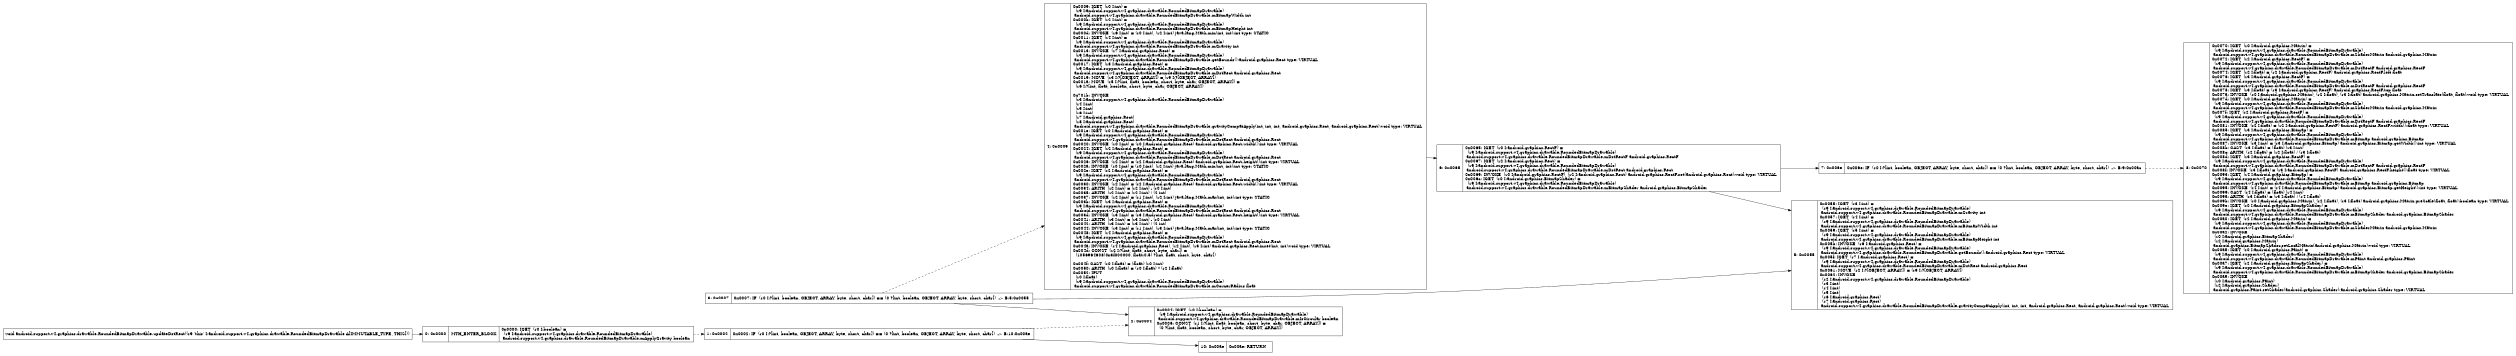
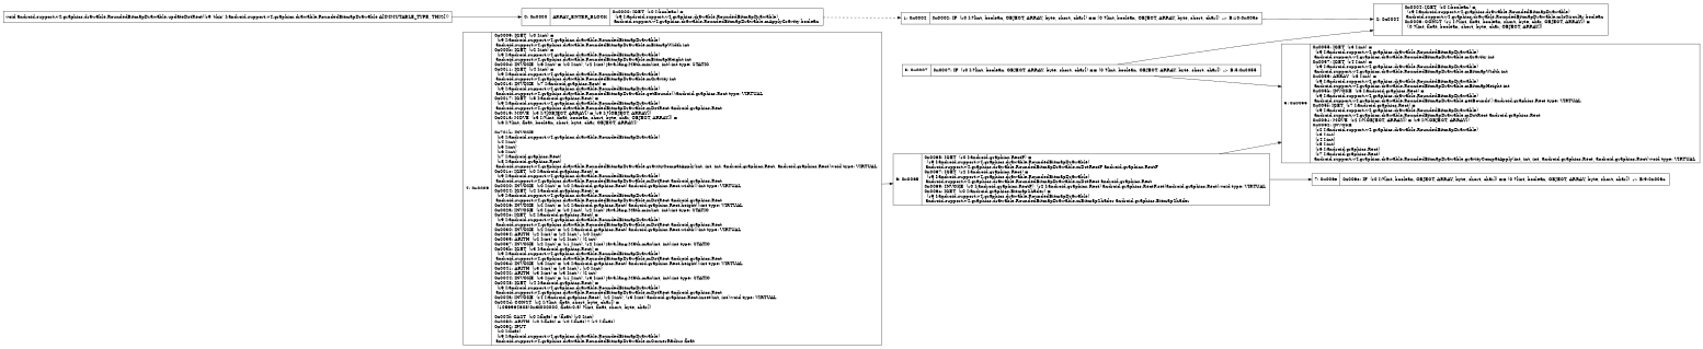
  digraph {
    rankdir=LR
    node [shape=record]
-   n1 [label="{0\:\ 0x0000|MTH_ENTER_BLOCK\l|0x0000: IGET  (r0 I:boolean) = \l  (r9 I:android.support.v4.graphics.drawable.RoundedBitmapDrawable)\l android.support.v4.graphics.drawable.RoundedBitmapDrawable.mApplyGravity boolean \l}"]
+   n1 [label="{0\:\ 0x0000|ARRAY_ENTER_BLOCK\l|0x0000: IGET  (r0 I:boolean) = \l  (r9 I:android.support.v4.graphics.drawable.RoundedBitmapDrawable)\l android.support.v4.graphics.drawable.RoundedBitmapDrawable.mApplyGravity boolean \l}"]
    n2 [label="{1\:\ 0x0002|0x0002: IF  (r0 I:?[int, boolean, OBJECT, ARRAY, byte, short, char]) == (0 ?[int, boolean, OBJECT, ARRAY, byte, short, char])  \-\> B:10:0x00ae \l}"]
    n3 [label="{2\:\ 0x0004|0x0004: IGET  (r0 I:boolean) = \l  (r9 I:android.support.v4.graphics.drawable.RoundedBitmapDrawable)\l android.support.v4.graphics.drawable.RoundedBitmapDrawable.mIsCircular boolean \l0x0006: CONST  (r1 I:?[int, float, boolean, short, byte, char, OBJECT, ARRAY]) = \l  (0 ?[int, float, boolean, short, byte, char, OBJECT, ARRAY])\l \l}"]
-   n4 [label="{10\:\ 0x00ae|0x00ae: RETURN   \l}"]
    n5 [label="{3\:\ 0x0007|0x0007: IF  (r0 I:?[int, boolean, OBJECT, ARRAY, byte, short, char]) == (0 ?[int, boolean, OBJECT, ARRAY, byte, short, char])  \-\> B:5:0x0055 \l}"]
    n6 [label="{4\:\ 0x0009|0x0009: IGET  (r0 I:int) = \l  (r9 I:android.support.v4.graphics.drawable.RoundedBitmapDrawable)\l android.support.v4.graphics.drawable.RoundedBitmapDrawable.mBitmapWidth int \l0x000b: IGET  (r2 I:int) = \l  (r9 I:android.support.v4.graphics.drawable.RoundedBitmapDrawable)\l android.support.v4.graphics.drawable.RoundedBitmapDrawable.mBitmapHeight int \l0x000d: INVOKE  (r6 I:int) = (r0 I:int), (r2 I:int) java.lang.Math.min(int, int):int type: STATIC \l0x0011: IGET  (r4 I:int) = \l  (r9 I:android.support.v4.graphics.drawable.RoundedBitmapDrawable)\l android.support.v4.graphics.drawable.RoundedBitmapDrawable.mGravity int \l0x0013: INVOKE  (r7 I:android.graphics.Rect) = \l  (r9 I:android.support.v4.graphics.drawable.RoundedBitmapDrawable)\l android.support.v4.graphics.drawable.RoundedBitmapDrawable.getBounds():android.graphics.Rect type: VIRTUAL \l0x0017: IGET  (r8 I:android.graphics.Rect) = \l  (r9 I:android.support.v4.graphics.drawable.RoundedBitmapDrawable)\l android.support.v4.graphics.drawable.RoundedBitmapDrawable.mDstRect android.graphics.Rect \l0x0019: MOVE  (r3 I:?[OBJECT, ARRAY]) = (r9 I:?[OBJECT, ARRAY]) \l0x001a: MOVE  (r5 I:?[int, float, boolean, short, byte, char, OBJECT, ARRAY]) = \l  (r6 I:?[int, float, boolean, short, byte, char, OBJECT, ARRAY])\l \l0x701b: INVOKE  \l  (r3 I:android.support.v4.graphics.drawable.RoundedBitmapDrawable)\l  (r4 I:int)\l  (r5 I:int)\l  (r6 I:int)\l  (r7 I:android.graphics.Rect)\l  (r8 I:android.graphics.Rect)\l android.support.v4.graphics.drawable.RoundedBitmapDrawable.gravityCompatApply(int, int, int, android.graphics.Rect, android.graphics.Rect):void type: VIRTUAL \l0x001e: IGET  (r0 I:android.graphics.Rect) = \l  (r9 I:android.support.v4.graphics.drawable.RoundedBitmapDrawable)\l android.support.v4.graphics.drawable.RoundedBitmapDrawable.mDstRect android.graphics.Rect \l0x0020: INVOKE  (r0 I:int) = (r0 I:android.graphics.Rect) android.graphics.Rect.width():int type: VIRTUAL \l0x0024: IGET  (r2 I:android.graphics.Rect) = \l  (r9 I:android.support.v4.graphics.drawable.RoundedBitmapDrawable)\l android.support.v4.graphics.drawable.RoundedBitmapDrawable.mDstRect android.graphics.Rect \l0x0026: INVOKE  (r2 I:int) = (r2 I:android.graphics.Rect) android.graphics.Rect.height():int type: VIRTUAL \l0x002a: INVOKE  (r0 I:int) = (r0 I:int), (r2 I:int) java.lang.Math.min(int, int):int type: STATIC \l0x002e: IGET  (r2 I:android.graphics.Rect) = \l  (r9 I:android.support.v4.graphics.drawable.RoundedBitmapDrawable)\l android.support.v4.graphics.drawable.RoundedBitmapDrawable.mDstRect android.graphics.Rect \l0x0030: INVOKE  (r2 I:int) = (r2 I:android.graphics.Rect) android.graphics.Rect.width():int type: VIRTUAL \l0x0034: ARITH  (r2 I:int) = (r2 I:int) \- (r0 I:int) \l0x0035: ARITH  (r2 I:int) = (r2 I:int) \/ (2 int) \l0x0037: INVOKE  (r2 I:int) = (r1 I:int), (r2 I:int) java.lang.Math.max(int, int):int type: STATIC \l0x003b: IGET  (r3 I:android.graphics.Rect) = \l  (r9 I:android.support.v4.graphics.drawable.RoundedBitmapDrawable)\l android.support.v4.graphics.drawable.RoundedBitmapDrawable.mDstRect android.graphics.Rect \l0x003d: INVOKE  (r3 I:int) = (r3 I:android.graphics.Rect) android.graphics.Rect.height():int type: VIRTUAL \l0x0041: ARITH  (r3 I:int) = (r3 I:int) \- (r0 I:int) \l0x0042: ARITH  (r3 I:int) = (r3 I:int) \/ (2 int) \l0x0044: INVOKE  (r3 I:int) = (r1 I:int), (r3 I:int) java.lang.Math.max(int, int):int type: STATIC \l0x0048: IGET  (r4 I:android.graphics.Rect) = \l  (r9 I:android.support.v4.graphics.drawable.RoundedBitmapDrawable)\l android.support.v4.graphics.drawable.RoundedBitmapDrawable.mDstRect android.graphics.Rect \l0x004a: INVOKE  (r4 I:android.graphics.Rect), (r2 I:int), (r3 I:int) android.graphics.Rect.inset(int, int):void type: VIRTUAL \l0x004d: CONST  (r2 I:?[int, float, short, byte, char]) = \l  (1056964608(0x3f000000, float:0.5) ?[int, float, short, byte, char])\l \l0x004f: CAST  (r0 I:float) = (float) (r0 I:int) \l0x0050: ARITH  (r0 I:float) = (r0 I:float) * (r2 I:float) \l0x0052: IPUT  \l  (r0 I:float)\l  (r9 I:android.support.v4.graphics.drawable.RoundedBitmapDrawable)\l android.support.v4.graphics.drawable.RoundedBitmapDrawable.mCornerRadius float \l}"]
-   n7 [label="{5\:\ 0x0055|0x0055: IGET  (r3 I:int) = \l  (r9 I:android.support.v4.graphics.drawable.RoundedBitmapDrawable)\l android.support.v4.graphics.drawable.RoundedBitmapDrawable.mGravity int \l0x0057: IGET  (r4 I:int) = \l  (r9 I:android.support.v4.graphics.drawable.RoundedBitmapDrawable)\l android.support.v4.graphics.drawable.RoundedBitmapDrawable.mBitmapWidth int \l0x0059: IGET  (r5 I:int) = \l  (r9 I:android.support.v4.graphics.drawable.RoundedBitmapDrawable)\l android.support.v4.graphics.drawable.RoundedBitmapDrawable.mBitmapHeight int \l0x005b: INVOKE  (r6 I:android.graphics.Rect) = \l  (r9 I:android.support.v4.graphics.drawable.RoundedBitmapDrawable)\l android.support.v4.graphics.drawable.RoundedBitmapDrawable.getBounds():android.graphics.Rect type: VIRTUAL \l0x005f: IGET  (r7 I:android.graphics.Rect) = \l  (r9 I:android.support.v4.graphics.drawable.RoundedBitmapDrawable)\l android.support.v4.graphics.drawable.RoundedBitmapDrawable.mDstRect android.graphics.Rect \l0x0061: MOVE  (r2 I:?[OBJECT, ARRAY]) = (r9 I:?[OBJECT, ARRAY]) \l0x0062: INVOKE  \l  (r2 I:android.support.v4.graphics.drawable.RoundedBitmapDrawable)\l  (r3 I:int)\l  (r4 I:int)\l  (r5 I:int)\l  (r6 I:android.graphics.Rect)\l  (r7 I:android.graphics.Rect)\l android.support.v4.graphics.drawable.RoundedBitmapDrawable.gravityCompatApply(int, int, int, android.graphics.Rect, android.graphics.Rect):void type: VIRTUAL \l}"]
+   n7 [label="{5\:\ 0x0055|0x0055: IGET  (r3 I:int) = \l  (r9 I:android.support.v4.graphics.drawable.RoundedBitmapDrawable)\l android.support.v4.graphics.drawable.RoundedBitmapDrawable.mGravity int \l0x0057: IGET  (r4 I:int) = \l  (r9 I:android.support.v4.graphics.drawable.RoundedBitmapDrawable)\l android.support.v4.graphics.drawable.RoundedBitmapDrawable.mBitmapWidth int \l0x0059: ARRAY  (r5 I:int) = \l  (r9 I:android.support.v4.graphics.drawable.RoundedBitmapDrawable)\l android.support.v4.graphics.drawable.RoundedBitmapDrawable.mBitmapHeight int \l0x005b: INVOKE  (r6 I:android.graphics.Rect) = \l  (r9 I:android.support.v4.graphics.drawable.RoundedBitmapDrawable)\l android.support.v4.graphics.drawable.RoundedBitmapDrawable.getBounds():android.graphics.Rect type: VIRTUAL \l0x005f: IGET  (r7 I:android.graphics.Rect) = \l  (r9 I:android.support.v4.graphics.drawable.RoundedBitmapDrawable)\l android.support.v4.graphics.drawable.RoundedBitmapDrawable.mDstRect android.graphics.Rect \l0x0061: MOVE  (r2 I:?[OBJECT, ARRAY]) = (r9 I:?[OBJECT, ARRAY]) \l0x0062: INVOKE  \l  (r2 I:android.support.v4.graphics.drawable.RoundedBitmapDrawable)\l  (r3 I:int)\l  (r4 I:int)\l  (r5 I:int)\l  (r6 I:android.graphics.Rect)\l  (r7 I:android.graphics.Rect)\l android.support.v4.graphics.drawable.RoundedBitmapDrawable.gravityCompatApply(int, int, int, android.graphics.Rect, android.graphics.Rect):void type: VIRTUAL \l}"]
    n8 [label="{6\:\ 0x0065|0x0065: IGET  (r0 I:android.graphics.RectF) = \l  (r9 I:android.support.v4.graphics.drawable.RoundedBitmapDrawable)\l android.support.v4.graphics.drawable.RoundedBitmapDrawable.mDstRectF android.graphics.RectF \l0x0067: IGET  (r2 I:android.graphics.Rect) = \l  (r9 I:android.support.v4.graphics.drawable.RoundedBitmapDrawable)\l android.support.v4.graphics.drawable.RoundedBitmapDrawable.mDstRect android.graphics.Rect \l0x0069: INVOKE  (r0 I:android.graphics.RectF), (r2 I:android.graphics.Rect) android.graphics.RectF.set(android.graphics.Rect):void type: VIRTUAL \l0x006c: IGET  (r0 I:android.graphics.BitmapShader) = \l  (r9 I:android.support.v4.graphics.drawable.RoundedBitmapDrawable)\l android.support.v4.graphics.drawable.RoundedBitmapDrawable.mBitmapShader android.graphics.BitmapShader \l}"]
    n9 [label="{7\:\ 0x006e|0x006e: IF  (r0 I:?[int, boolean, OBJECT, ARRAY, byte, short, char]) == (0 ?[int, boolean, OBJECT, ARRAY, byte, short, char])  \-\> B:9:0x00ac \l}"]
-   n10 [label="{8\:\ 0x0070|0x0070: IGET  (r0 I:android.graphics.Matrix) = \l  (r9 I:android.support.v4.graphics.drawable.RoundedBitmapDrawable)\l android.support.v4.graphics.drawable.RoundedBitmapDrawable.mShaderMatrix android.graphics.Matrix \l0x0072: IGET  (r2 I:android.graphics.RectF) = \l  (r9 I:android.support.v4.graphics.drawable.RoundedBitmapDrawable)\l android.support.v4.graphics.drawable.RoundedBitmapDrawable.mDstRectF android.graphics.RectF \l0x0074: IGET  (r2 I:float) = (r2 I:android.graphics.RectF) android.graphics.RectF.left float \l0x0076: IGET  (r3 I:android.graphics.RectF) = \l  (r9 I:android.support.v4.graphics.drawable.RoundedBitmapDrawable)\l android.support.v4.graphics.drawable.RoundedBitmapDrawable.mDstRectF android.graphics.RectF \l0x0078: IGET  (r3 I:float) = (r3 I:android.graphics.RectF) android.graphics.RectF.top float \l0x007a: INVOKE  (r0 I:android.graphics.Matrix), (r2 I:float), (r3 I:float) android.graphics.Matrix.setTranslate(float, float):void type: VIRTUAL \l0x007d: IGET  (r0 I:android.graphics.Matrix) = \l  (r9 I:android.support.v4.graphics.drawable.RoundedBitmapDrawable)\l android.support.v4.graphics.drawable.RoundedBitmapDrawable.mShaderMatrix android.graphics.Matrix \l0x007f: IGET  (r2 I:android.graphics.RectF) = \l  (r9 I:android.support.v4.graphics.drawable.RoundedBitmapDrawable)\l android.support.v4.graphics.drawable.RoundedBitmapDrawable.mDstRectF android.graphics.RectF \l0x0081: INVOKE  (r2 I:float) = (r2 I:android.graphics.RectF) android.graphics.RectF.width():float type: VIRTUAL \l0x0085: IGET  (r3 I:android.graphics.Bitmap) = \l  (r9 I:android.support.v4.graphics.drawable.RoundedBitmapDrawable)\l android.support.v4.graphics.drawable.RoundedBitmapDrawable.mBitmap android.graphics.Bitmap \l0x0087: INVOKE  (r3 I:int) = (r3 I:android.graphics.Bitmap) android.graphics.Bitmap.getWidth():int type: VIRTUAL \l0x008b: CAST  (r3 I:float) = (float) (r3 I:int) \l0x008c: ARITH  (r2 I:float) = (r2 I:float) \/ (r3 I:float) \l0x008d: IGET  (r3 I:android.graphics.RectF) = \l  (r9 I:android.support.v4.graphics.drawable.RoundedBitmapDrawable)\l android.support.v4.graphics.drawable.RoundedBitmapDrawable.mDstRectF android.graphics.RectF \l0x008f: INVOKE  (r3 I:float) = (r3 I:android.graphics.RectF) android.graphics.RectF.height():float type: VIRTUAL \l0x0093: IGET  (r4 I:android.graphics.Bitmap) = \l  (r9 I:android.support.v4.graphics.drawable.RoundedBitmapDrawable)\l android.support.v4.graphics.drawable.RoundedBitmapDrawable.mBitmap android.graphics.Bitmap \l0x0095: INVOKE  (r4 I:int) = (r4 I:android.graphics.Bitmap) android.graphics.Bitmap.getHeight():int type: VIRTUAL \l0x0099: CAST  (r4 I:float) = (float) (r4 I:int) \l0x009a: ARITH  (r3 I:float) = (r3 I:float) \/ (r4 I:float) \l0x009b: INVOKE  (r0 I:android.graphics.Matrix), (r2 I:float), (r3 I:float) android.graphics.Matrix.preScale(float, float):boolean type: VIRTUAL \l0x009e: IGET  (r0 I:android.graphics.BitmapShader) = \l  (r9 I:android.support.v4.graphics.drawable.RoundedBitmapDrawable)\l android.support.v4.graphics.drawable.RoundedBitmapDrawable.mBitmapShader android.graphics.BitmapShader \l0x00a0: IGET  (r2 I:android.graphics.Matrix) = \l  (r9 I:android.support.v4.graphics.drawable.RoundedBitmapDrawable)\l android.support.v4.graphics.drawable.RoundedBitmapDrawable.mShaderMatrix android.graphics.Matrix \l0x00a2: INVOKE  \l  (r0 I:android.graphics.BitmapShader)\l  (r2 I:android.graphics.Matrix)\l android.graphics.BitmapShader.setLocalMatrix(android.graphics.Matrix):void type: VIRTUAL \l0x00a5: IGET  (r0 I:android.graphics.Paint) = \l  (r9 I:android.support.v4.graphics.drawable.RoundedBitmapDrawable)\l android.support.v4.graphics.drawable.RoundedBitmapDrawable.mPaint android.graphics.Paint \l0x00a7: IGET  (r2 I:android.graphics.BitmapShader) = \l  (r9 I:android.support.v4.graphics.drawable.RoundedBitmapDrawable)\l android.support.v4.graphics.drawable.RoundedBitmapDrawable.mBitmapShader android.graphics.BitmapShader \l0x00a9: INVOKE  \l  (r0 I:android.graphics.Paint)\l  (r2 I:android.graphics.Shader)\l android.graphics.Paint.setShader(android.graphics.Shader):android.graphics.Shader type: VIRTUAL \l}"]
    n11 [label="{void android.support.v4.graphics.drawable.RoundedBitmapDrawable.updateDstRect((r9 'this' I:android.support.v4.graphics.drawable.RoundedBitmapDrawable A[IMMUTABLE_TYPE, THIS])) }"]
    n1 -> n2 [style=dashed]
-   n2 -> n3 [style=dashed]
-   n2 -> n4
+   n2 -> n3 [style=solid]
    n5 -> n3
-   n5 -> n6 [style=dashed]
    n5 -> n7
    n6 -> n8
    n8 -> n7
    n8 -> n9
-   n9 -> n10 [style=dashed]
    n11 -> n1
  }
